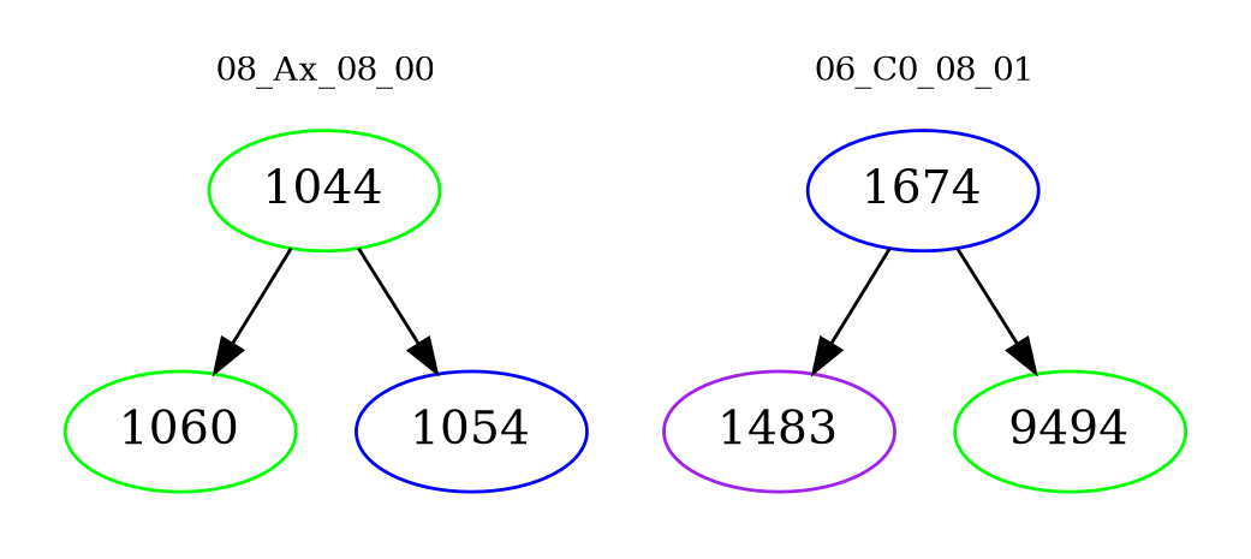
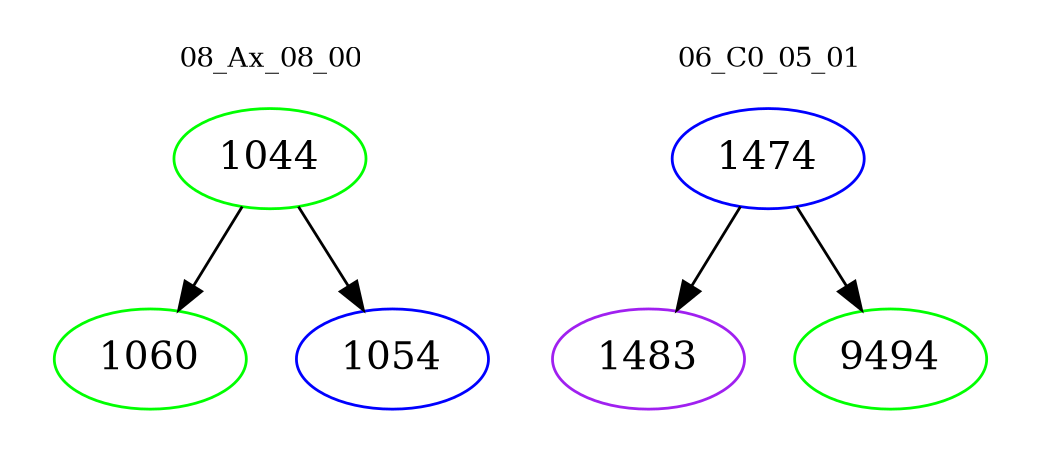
  digraph {
    node [color=green]
    edge [color=black]
    n1 [label=1044]
    n2 [label=1060]
    n3 [color=blue label=1054]
-   n4 [color=blue label=1674]
+   n4 [color=blue label=1474]
    n5 [color=purple label=1483]
    n6 [label=9494]
    subgraph cluster_1 {
      color=white
      fontsize=10
      label="08_Ax_08_00"
      n1
      n2
      n3
    }
    subgraph cluster_2 {
      color=white
      fontsize=10
-     label="06_C0_08_01"
+     label="06_C0_05_01"
      n4
      n5
      n6
    }
    n1 -> n2
    n1 -> n3
    n4 -> n5
    n4 -> n6
  }
